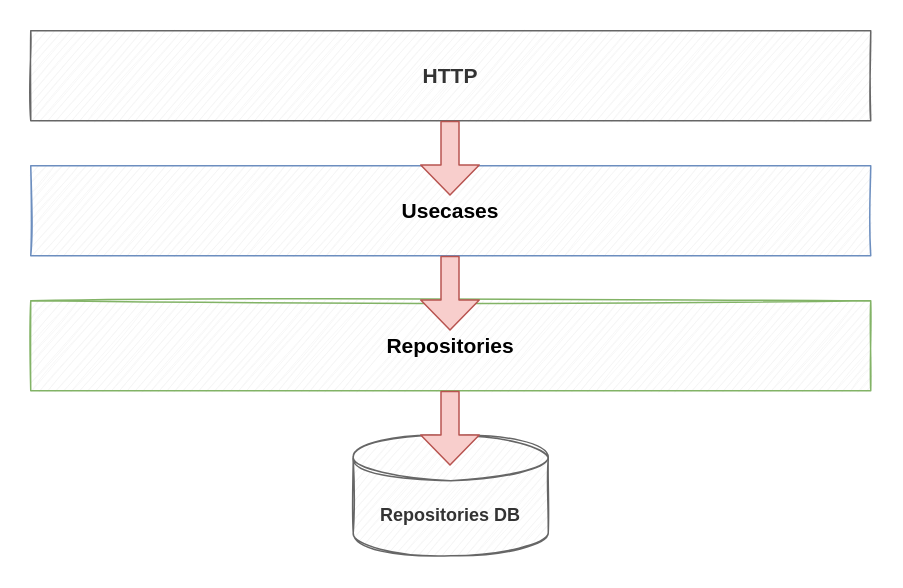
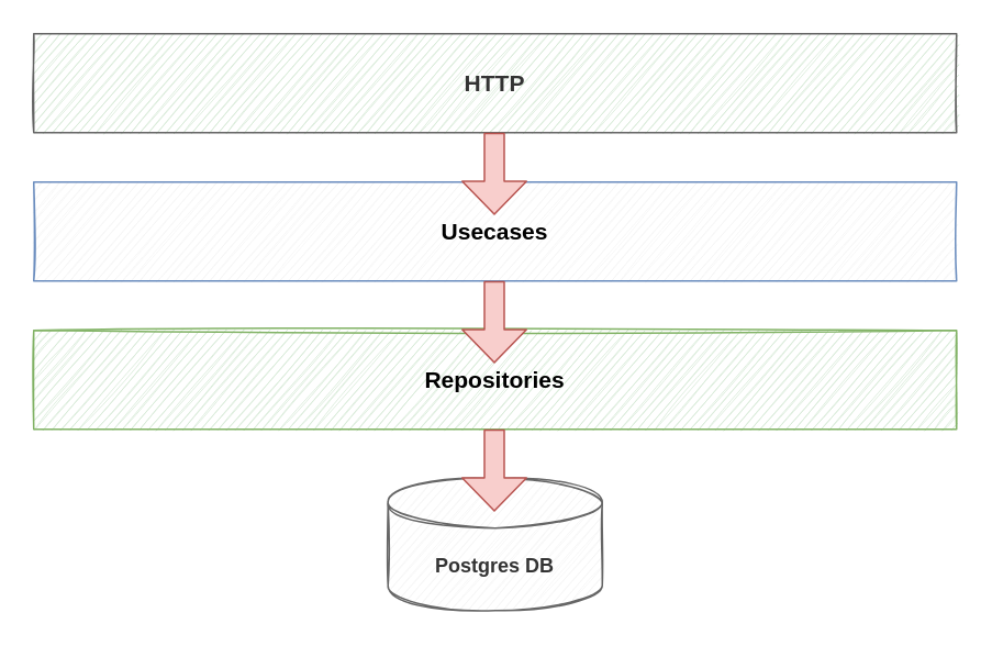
  <mxCell id="0" />
  <mxCell id="1" parent="0" />
- <mxCell id="2" value="&lt;font style=&quot;font-size: 14px&quot;&gt;&lt;b&gt;&lt;font style=&quot;font-size: 14px&quot;&gt;&lt;b&gt; HTTP&lt;/b&gt;&lt;/font&gt;&lt;/b&gt;&lt;/font&gt;&lt;font style=&quot;font-size: 14px&quot;&gt;&lt;br&gt;&lt;/font&gt;" style="rounded=0;whiteSpace=wrap;html=1;fontColor=#333333;strokeColor=#666666;fillColor=#f5f5f5;sketch=1;" parent="1" vertex="1"><mxGeometry x="20" y="20" width="560" height="60" as="geometry" /></mxCell>
+ <mxCell id="2" value="&lt;font style=&quot;font-size: 14px&quot;&gt;&lt;b&gt;&lt;font style=&quot;font-size: 14px&quot;&gt;&lt;b&gt; HTTP&lt;/b&gt;&lt;/font&gt;&lt;/b&gt;&lt;/font&gt;&lt;font style=&quot;font-size: 14px&quot;&gt;&lt;br&gt;&lt;/font&gt;" style="rounded=0;whiteSpace=wrap;html=1;fontColor=#333333;strokeColor=#666666;fillColor=#d5e8d4;sketch=1;" parent="1" vertex="1"><mxGeometry x="20" y="20" width="560" height="60" as="geometry" /></mxCell>
  <mxCell id="3" value="&lt;b&gt;&lt;font style=&quot;font-size: 14px&quot;&gt;Usecases&lt;/font&gt;&lt;/b&gt;" style="rounded=0;whiteSpace=wrap;html=1;sketch=1;fillColor=#f5f5f5;strokeColor=#6c8ebf;" parent="1" vertex="1"><mxGeometry x="20" y="110" width="560" height="60" as="geometry" /></mxCell>
- <mxCell id="4" value="&lt;b&gt;&lt;font style=&quot;font-size: 14px&quot;&gt;Repositories&lt;/font&gt;&lt;/b&gt;" style="rounded=0;whiteSpace=wrap;html=1;strokeColor=#82b366;fillColor=#f5f5f5;sketch=1;" parent="1" vertex="1"><mxGeometry x="20" y="200" width="560" height="60" as="geometry" /></mxCell>
- <mxCell id="5" value="&lt;b&gt;Repositories DB&lt;/b&gt;" style="shape=cylinder3;whiteSpace=wrap;html=1;boundedLbl=1;backgroundOutline=1;size=15;rounded=0;sketch=1;fontColor=#333333;strokeColor=#666666;fillColor=#f5f5f5;" parent="1" vertex="1"><mxGeometry x="235" y="290" width="130" height="80" as="geometry" /></mxCell>
+ <mxCell id="4" value="&lt;b&gt;&lt;font style=&quot;font-size: 14px&quot;&gt;Repositories&lt;/font&gt;&lt;/b&gt;" style="rounded=0;whiteSpace=wrap;html=1;strokeColor=#82b366;fillColor=#d5e8d4;sketch=1;" parent="1" vertex="1"><mxGeometry x="20" y="200" width="560" height="60" as="geometry" /></mxCell>
+ <mxCell id="5" value="&lt;b&gt;Postgres DB&lt;/b&gt;" style="shape=cylinder3;whiteSpace=wrap;html=1;boundedLbl=1;backgroundOutline=1;size=15;rounded=0;sketch=1;fontColor=#333333;strokeColor=#666666;fillColor=#f5f5f5;" parent="1" vertex="1"><mxGeometry x="235" y="290" width="130" height="80" as="geometry" /></mxCell>
  <mxCell id="6" value="" style="shape=flexArrow;endArrow=classic;html=1;fontColor=#5C5C5C;width=12;endSize=6.33;endWidth=26;fillColor=#f8cecc;strokeColor=#b85450;" parent="1" edge="1"><mxGeometry width="50" height="50" relative="1" as="geometry"><mxPoint x="299.5" y="80" as="sourcePoint" /><mxPoint x="299.5" y="130" as="targetPoint" /></mxGeometry></mxCell>
  <mxCell id="7" value="" style="shape=flexArrow;endArrow=classic;html=1;fontColor=#5C5C5C;strokeColor=#b85450;fillColor=#f8cecc;width=12;endSize=6.33;endWidth=26;" parent="1" edge="1"><mxGeometry width="50" height="50" relative="1" as="geometry"><mxPoint x="299.5" y="170" as="sourcePoint" /><mxPoint x="299.5" y="220" as="targetPoint" /></mxGeometry></mxCell>
  <mxCell id="8" value="" style="shape=flexArrow;endArrow=classic;html=1;fontColor=#5C5C5C;strokeColor=#b85450;fillColor=#f8cecc;width=12;endSize=6.33;endWidth=26;" parent="1" edge="1"><mxGeometry width="50" height="50" relative="1" as="geometry"><mxPoint x="299.5" y="260" as="sourcePoint" /><mxPoint x="299.5" y="310" as="targetPoint" /></mxGeometry></mxCell>
